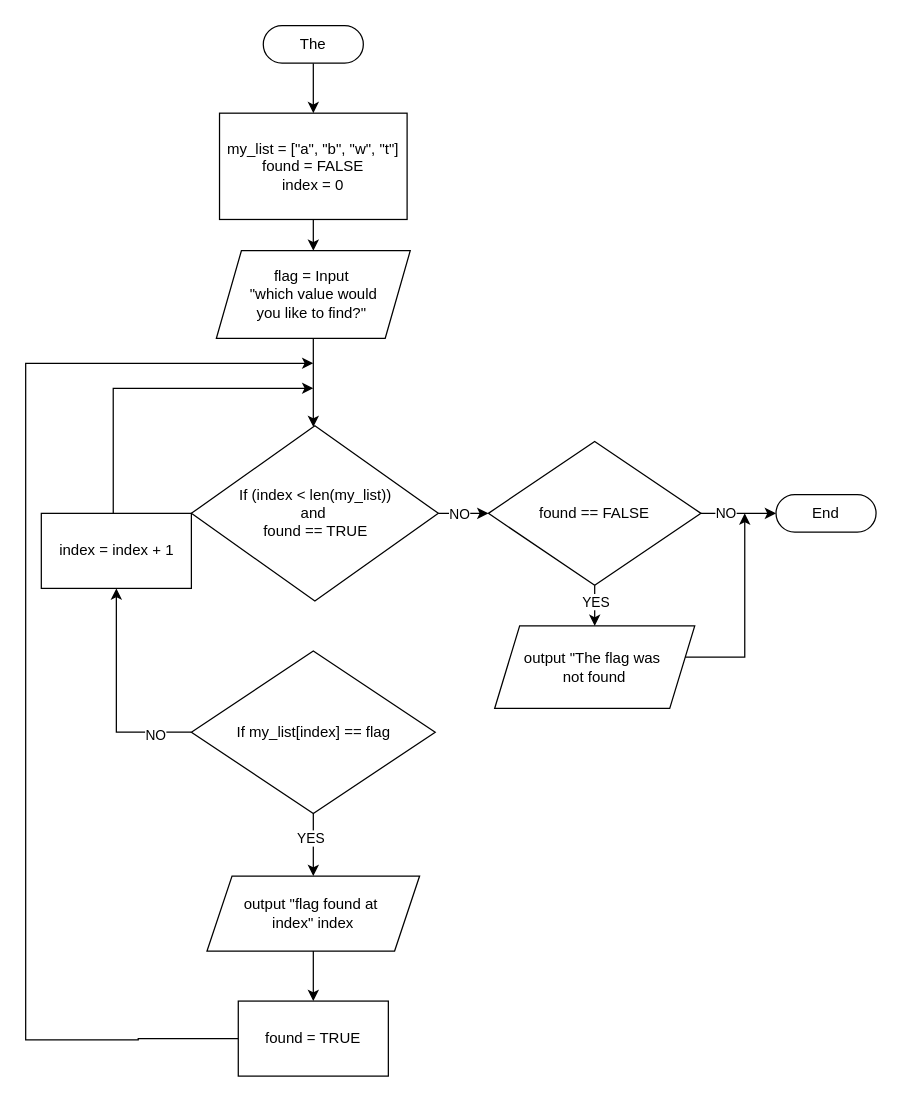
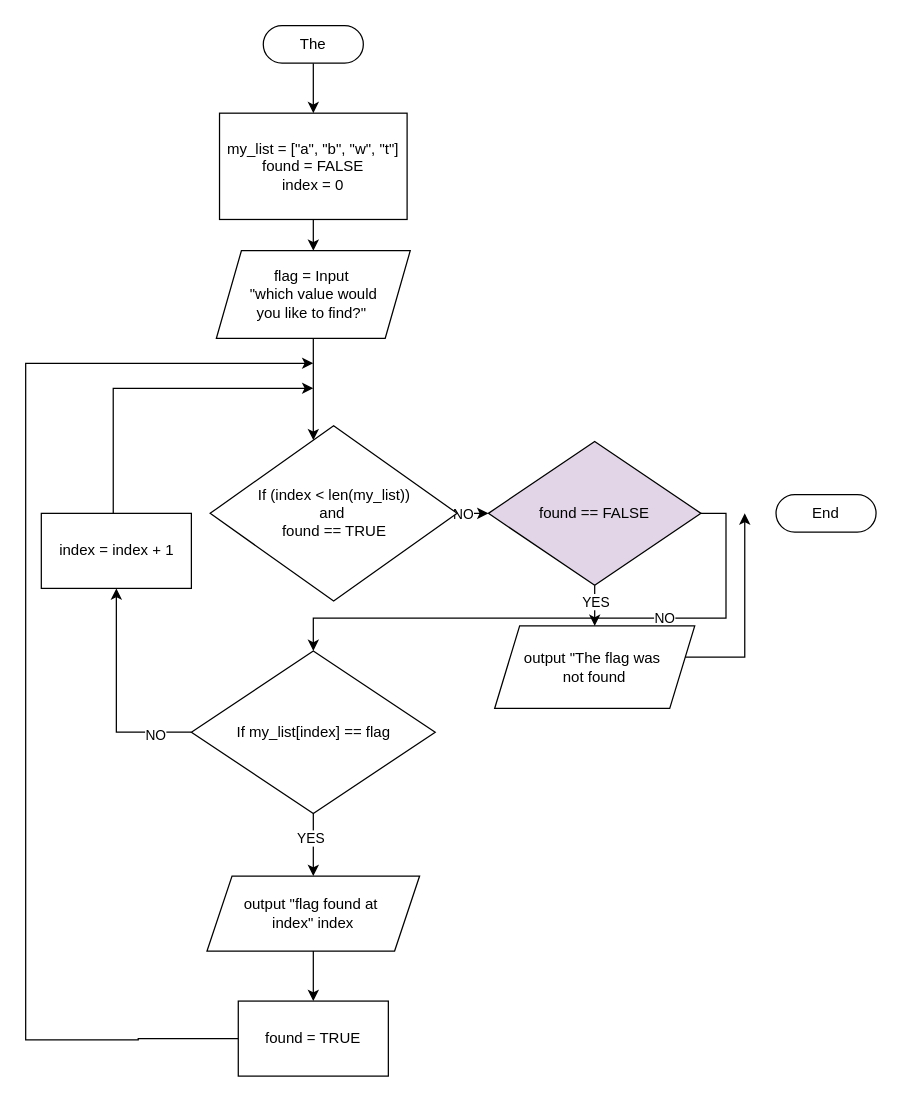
  <mxCell id="0" />
  <mxCell id="1" parent="0" />
  <mxCell id="2" value="" style="edgeStyle=orthogonalEdgeStyle;rounded=0;orthogonalLoop=1;jettySize=auto;html=1;" edge="1" parent="1" source="3" target="7"><mxGeometry relative="1" as="geometry" /></mxCell>
  <mxCell id="3" value="The" style="html=1;dashed=0;whiteSpace=wrap;shape=mxgraph.dfd.start" vertex="1" parent="1"><mxGeometry x="210" y="20" width="80" height="30" as="geometry" /></mxCell>
  <mxCell id="4" value="" style="edgeStyle=orthogonalEdgeStyle;rounded=0;orthogonalLoop=1;jettySize=auto;html=1;" edge="1" parent="1" source="5" target="10"><mxGeometry relative="1" as="geometry"><Array as="points"><mxPoint x="250" y="300" /><mxPoint x="250" y="300" /></Array></mxGeometry></mxCell>
  <mxCell id="5" value="flag = Input&amp;nbsp;&lt;div&gt;&quot;which value would&lt;/div&gt;&lt;div&gt;you like to find?&quot;&amp;nbsp;&lt;/div&gt;" style="shape=parallelogram;perimeter=parallelogramPerimeter;whiteSpace=wrap;html=1;fixedSize=1;dashed=0;" vertex="1" parent="1"><mxGeometry x="172.5" y="200" width="155" height="70" as="geometry" /></mxCell>
  <mxCell id="6" value="" style="edgeStyle=orthogonalEdgeStyle;rounded=0;orthogonalLoop=1;jettySize=auto;html=1;" edge="1" parent="1" source="7" target="5"><mxGeometry relative="1" as="geometry" /></mxCell>
  <mxCell id="7" value="my_list = [&quot;a&quot;, &quot;b&quot;, &quot;w&quot;, &quot;t&quot;]&lt;div&gt;found = FALSE&lt;/div&gt;&lt;div&gt;index = 0&lt;/div&gt;" style="whiteSpace=wrap;html=1;dashed=0;" vertex="1" parent="1"><mxGeometry x="175" y="90" width="150" height="85" as="geometry" /></mxCell>
  <mxCell id="8" style="edgeStyle=orthogonalEdgeStyle;rounded=0;orthogonalLoop=1;jettySize=auto;html=1;exitX=1;exitY=0.5;exitDx=0;exitDy=0;" edge="1" parent="1" source="10" target="25"><mxGeometry relative="1" as="geometry"><mxPoint x="390.001" y="395" as="targetPoint" /><Array as="points"><mxPoint x="360" y="410" /><mxPoint x="360" y="410" /></Array></mxGeometry></mxCell>
  <mxCell id="9" value="NO" style="edgeLabel;html=1;align=center;verticalAlign=middle;resizable=0;points=[];" vertex="1" connectable="0" parent="8"><mxGeometry x="-0.222" relative="1" as="geometry"><mxPoint as="offset" /></mxGeometry></mxCell>
- <mxCell id="10" value="If (index &amp;lt; len(my_list))&lt;div&gt;and&amp;nbsp;&lt;/div&gt;&lt;div&gt;found == TRUE&lt;/div&gt;" style="rhombus;whiteSpace=wrap;html=1;dashed=0;" vertex="1" parent="1"><mxGeometry x="152.5" y="340" width="197.5" height="140" as="geometry" /></mxCell>
+ <mxCell id="10" value="If (index &amp;lt; len(my_list))&lt;div&gt;and&amp;nbsp;&lt;/div&gt;&lt;div&gt;found == TRUE&lt;/div&gt;" style="rhombus;whiteSpace=wrap;html=1;dashed=0;" vertex="1" parent="1"><mxGeometry x="167.5" y="340" width="197.5" height="140" as="geometry" /></mxCell>
  <mxCell id="11" style="edgeStyle=orthogonalEdgeStyle;rounded=0;orthogonalLoop=1;jettySize=auto;html=1;exitX=0;exitY=0.5;exitDx=0;exitDy=0;" edge="1" parent="1" source="15" target="17"><mxGeometry relative="1" as="geometry"><mxPoint x="10" y="420" as="targetPoint" /></mxGeometry></mxCell>
  <mxCell id="12" value="NO" style="edgeLabel;html=1;align=center;verticalAlign=middle;resizable=0;points=[];" vertex="1" connectable="0" parent="11"><mxGeometry x="-0.66" y="2" relative="1" as="geometry"><mxPoint x="1" as="offset" /></mxGeometry></mxCell>
  <mxCell id="13" style="edgeStyle=orthogonalEdgeStyle;rounded=0;orthogonalLoop=1;jettySize=auto;html=1;exitX=0.5;exitY=1;exitDx=0;exitDy=0;" edge="1" parent="1" source="15" target="19"><mxGeometry relative="1" as="geometry"><mxPoint x="250" y="700" as="targetPoint" /></mxGeometry></mxCell>
  <mxCell id="14" value="YES" style="edgeLabel;html=1;align=center;verticalAlign=middle;resizable=0;points=[];" vertex="1" connectable="0" parent="13"><mxGeometry x="-0.229" y="-3" relative="1" as="geometry"><mxPoint as="offset" /></mxGeometry></mxCell>
  <mxCell id="15" value="If my_list[index] == flag" style="rhombus;whiteSpace=wrap;html=1;dashed=0;" vertex="1" parent="1"><mxGeometry x="152.5" y="520" width="195" height="130" as="geometry" /></mxCell>
  <mxCell id="16" style="edgeStyle=orthogonalEdgeStyle;rounded=0;orthogonalLoop=1;jettySize=auto;html=1;" edge="1" parent="1"><mxGeometry relative="1" as="geometry"><mxPoint x="90.029" y="430" as="sourcePoint" /><mxPoint x="250" y="310" as="targetPoint" /><Array as="points"><mxPoint x="90" y="310" /></Array></mxGeometry></mxCell>
  <mxCell id="17" value="index = index + 1" style="rounded=0;whiteSpace=wrap;html=1;" vertex="1" parent="1"><mxGeometry x="32.5" y="410" width="120" height="60" as="geometry" /></mxCell>
  <mxCell id="18" value="" style="edgeStyle=orthogonalEdgeStyle;rounded=0;orthogonalLoop=1;jettySize=auto;html=1;" edge="1" parent="1" source="19" target="21"><mxGeometry relative="1" as="geometry" /></mxCell>
  <mxCell id="19" value="output&amp;nbsp;&lt;span style=&quot;background-color: initial;&quot;&gt;&quot;flag found at&amp;nbsp;&lt;/span&gt;&lt;div&gt;&lt;span style=&quot;background-color: initial;&quot;&gt;index&quot; index&lt;/span&gt;&lt;/div&gt;" style="shape=parallelogram;perimeter=parallelogramPerimeter;whiteSpace=wrap;html=1;fixedSize=1;" vertex="1" parent="1"><mxGeometry x="165" y="700" width="170" height="60" as="geometry" /></mxCell>
  <mxCell id="20" style="edgeStyle=orthogonalEdgeStyle;rounded=0;orthogonalLoop=1;jettySize=auto;html=1;" edge="1" parent="1" source="21"><mxGeometry relative="1" as="geometry"><mxPoint x="250" y="290" as="targetPoint" /><Array as="points"><mxPoint x="110" y="830" /><mxPoint x="20" y="831" /><mxPoint x="20" y="290" /></Array></mxGeometry></mxCell>
  <mxCell id="21" value="found = TRUE" style="whiteSpace=wrap;html=1;" vertex="1" parent="1"><mxGeometry x="190" y="800" width="120" height="60" as="geometry" /></mxCell>
  <mxCell id="22" style="edgeStyle=orthogonalEdgeStyle;rounded=0;orthogonalLoop=1;jettySize=auto;html=1;exitX=0.5;exitY=1;exitDx=0;exitDy=0;" edge="1" parent="1" source="25" target="27"><mxGeometry relative="1" as="geometry"><mxPoint x="485" y="500" as="targetPoint" /></mxGeometry></mxCell>
  <mxCell id="23" value="YES" style="edgeLabel;html=1;align=center;verticalAlign=middle;resizable=0;points=[];" vertex="1" connectable="0" parent="22"><mxGeometry x="-0.21" y="2" relative="1" as="geometry"><mxPoint x="-2" y="-6" as="offset" /></mxGeometry></mxCell>
- <mxCell id="24" value="NO" style="edgeStyle=orthogonalEdgeStyle;rounded=0;orthogonalLoop=1;jettySize=auto;html=1;exitX=1;exitY=0.5;exitDx=0;exitDy=0;" edge="1" parent="1" source="25" target="28"><mxGeometry x="-0.333" relative="1" as="geometry"><mxPoint x="630" y="398" as="targetPoint" /><mxPoint as="offset" /></mxGeometry></mxCell>
- <mxCell id="25" value="found == FALSE" style="rhombus;whiteSpace=wrap;html=1;" vertex="1" parent="1"><mxGeometry x="390" y="352.5" width="170" height="115" as="geometry" /></mxCell>
+ <mxCell id="24" value="NO" style="edgeStyle=orthogonalEdgeStyle;rounded=0;orthogonalLoop=1;jettySize=auto;html=1;exitX=1;exitY=0.5;exitDx=0;exitDy=0;" edge="1" parent="1" source="25" target="15"><mxGeometry x="-0.333" relative="1" as="geometry"><mxPoint x="630" y="398" as="targetPoint" /><mxPoint as="offset" /></mxGeometry></mxCell>
+ <mxCell id="25" value="found == FALSE" style="rhombus;whiteSpace=wrap;html=1;fillColor=#e1d5e7;" vertex="1" parent="1"><mxGeometry x="390" y="352.5" width="170" height="115" as="geometry" /></mxCell>
  <mxCell id="26" style="edgeStyle=orthogonalEdgeStyle;rounded=0;orthogonalLoop=1;jettySize=auto;html=1;exitX=1;exitY=0.5;exitDx=0;exitDy=0;" edge="1" parent="1"><mxGeometry relative="1" as="geometry"><mxPoint x="520" y="533" as="sourcePoint" /><mxPoint x="595" y="410" as="targetPoint" /><Array as="points"><mxPoint x="595" y="525" /></Array></mxGeometry></mxCell>
  <mxCell id="27" value="output &quot;The flag was&amp;nbsp;&lt;div&gt;not found&lt;/div&gt;" style="shape=parallelogram;perimeter=parallelogramPerimeter;whiteSpace=wrap;html=1;fixedSize=1;" vertex="1" parent="1"><mxGeometry x="395" y="500" width="160" height="66" as="geometry" /></mxCell>
  <mxCell id="28" value="End" style="html=1;dashed=0;whiteSpace=wrap;shape=mxgraph.dfd.start" vertex="1" parent="1"><mxGeometry x="620" y="395" width="80" height="30" as="geometry" /></mxCell>
